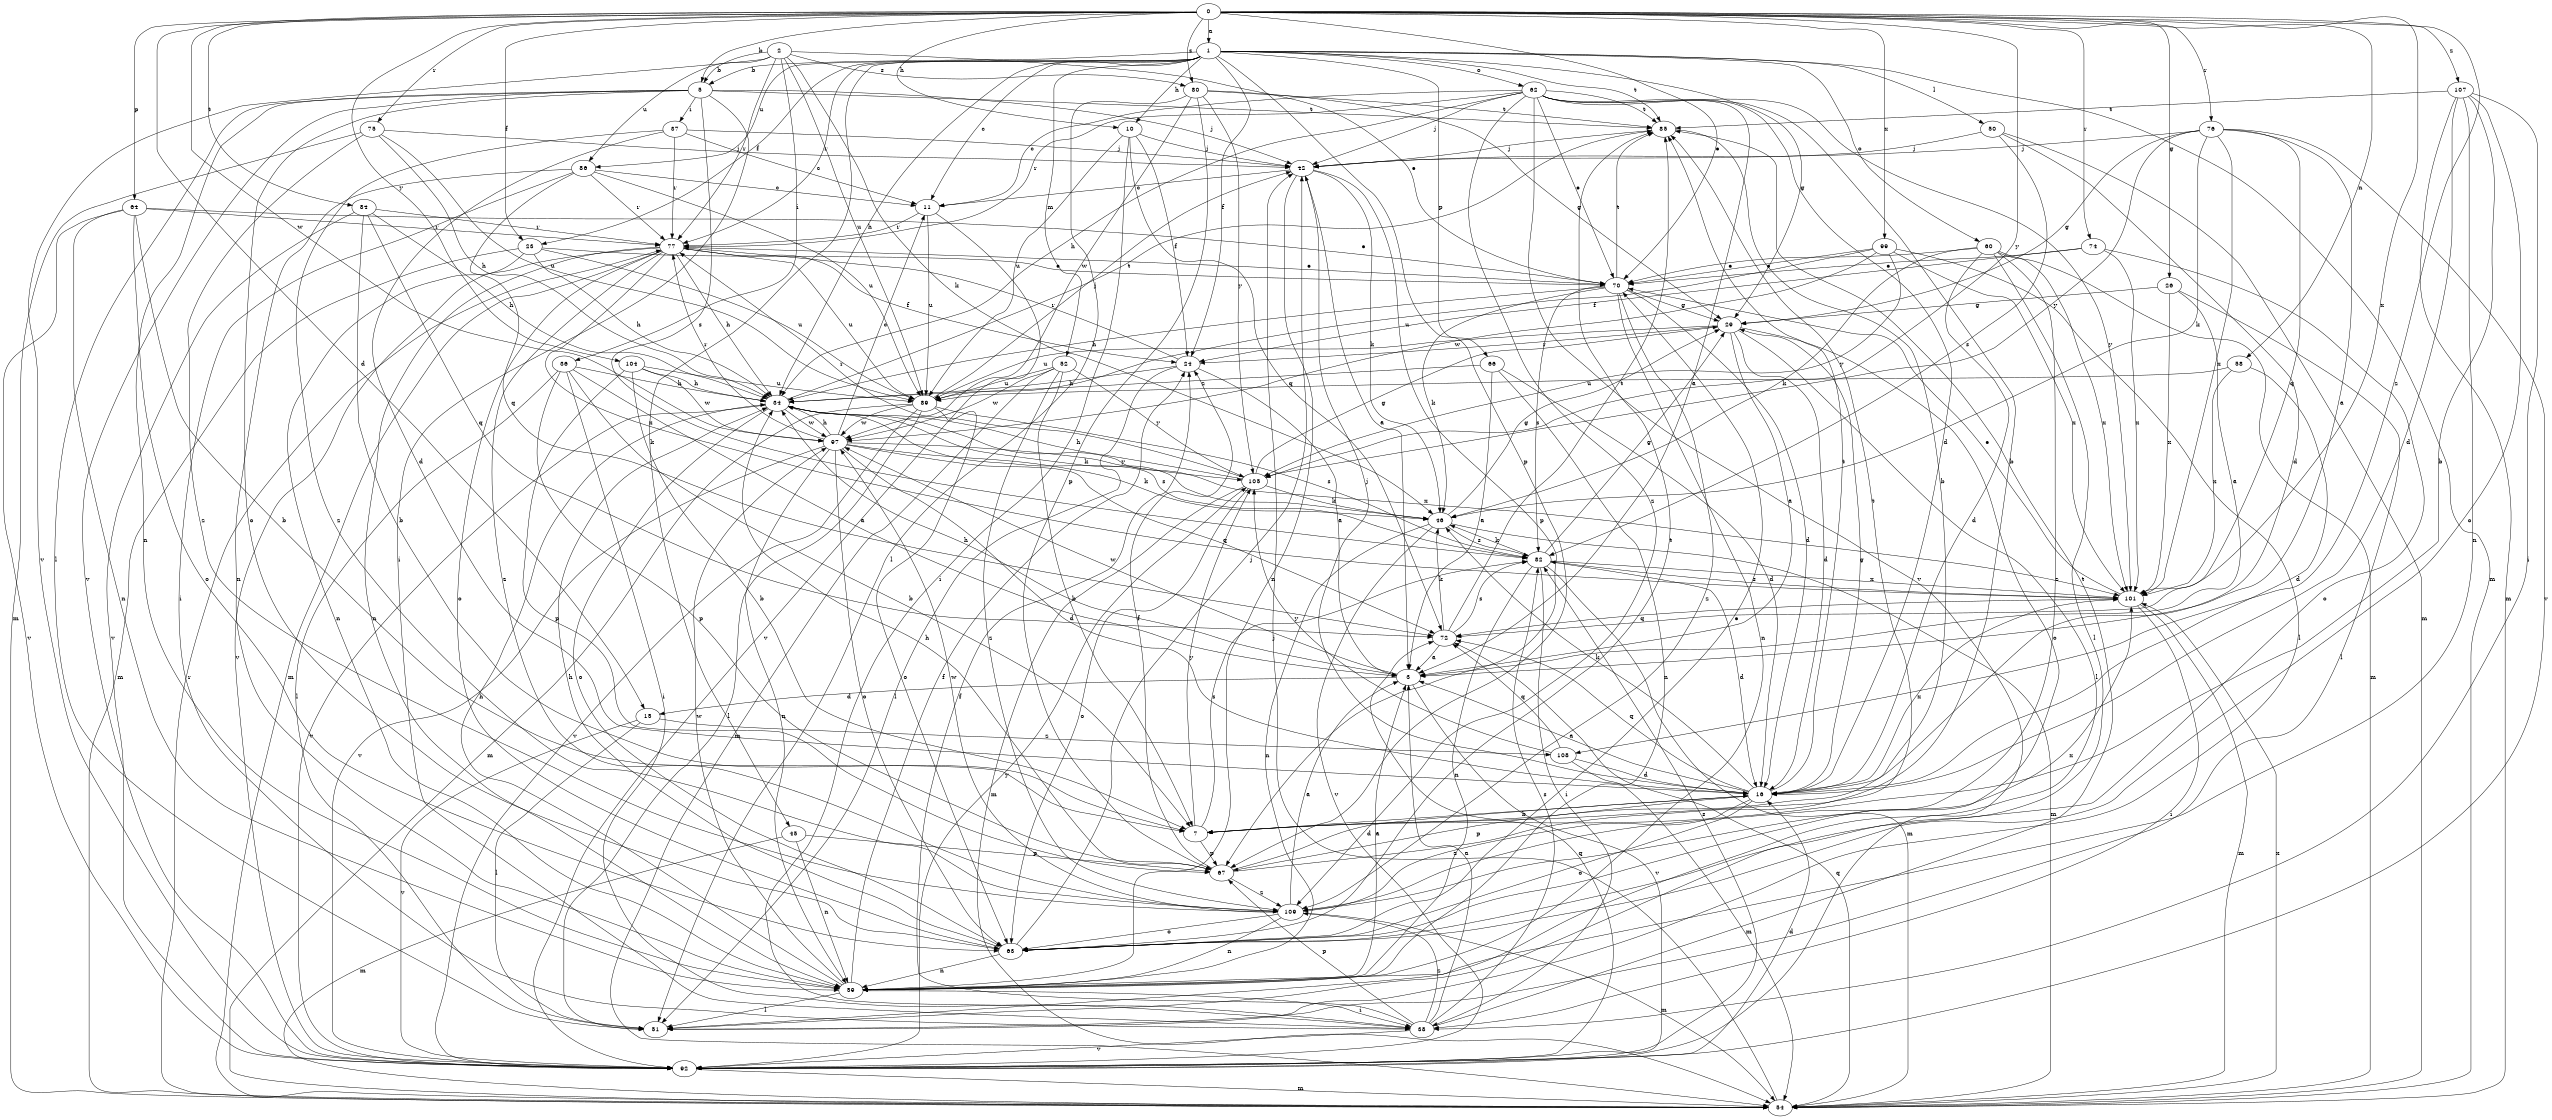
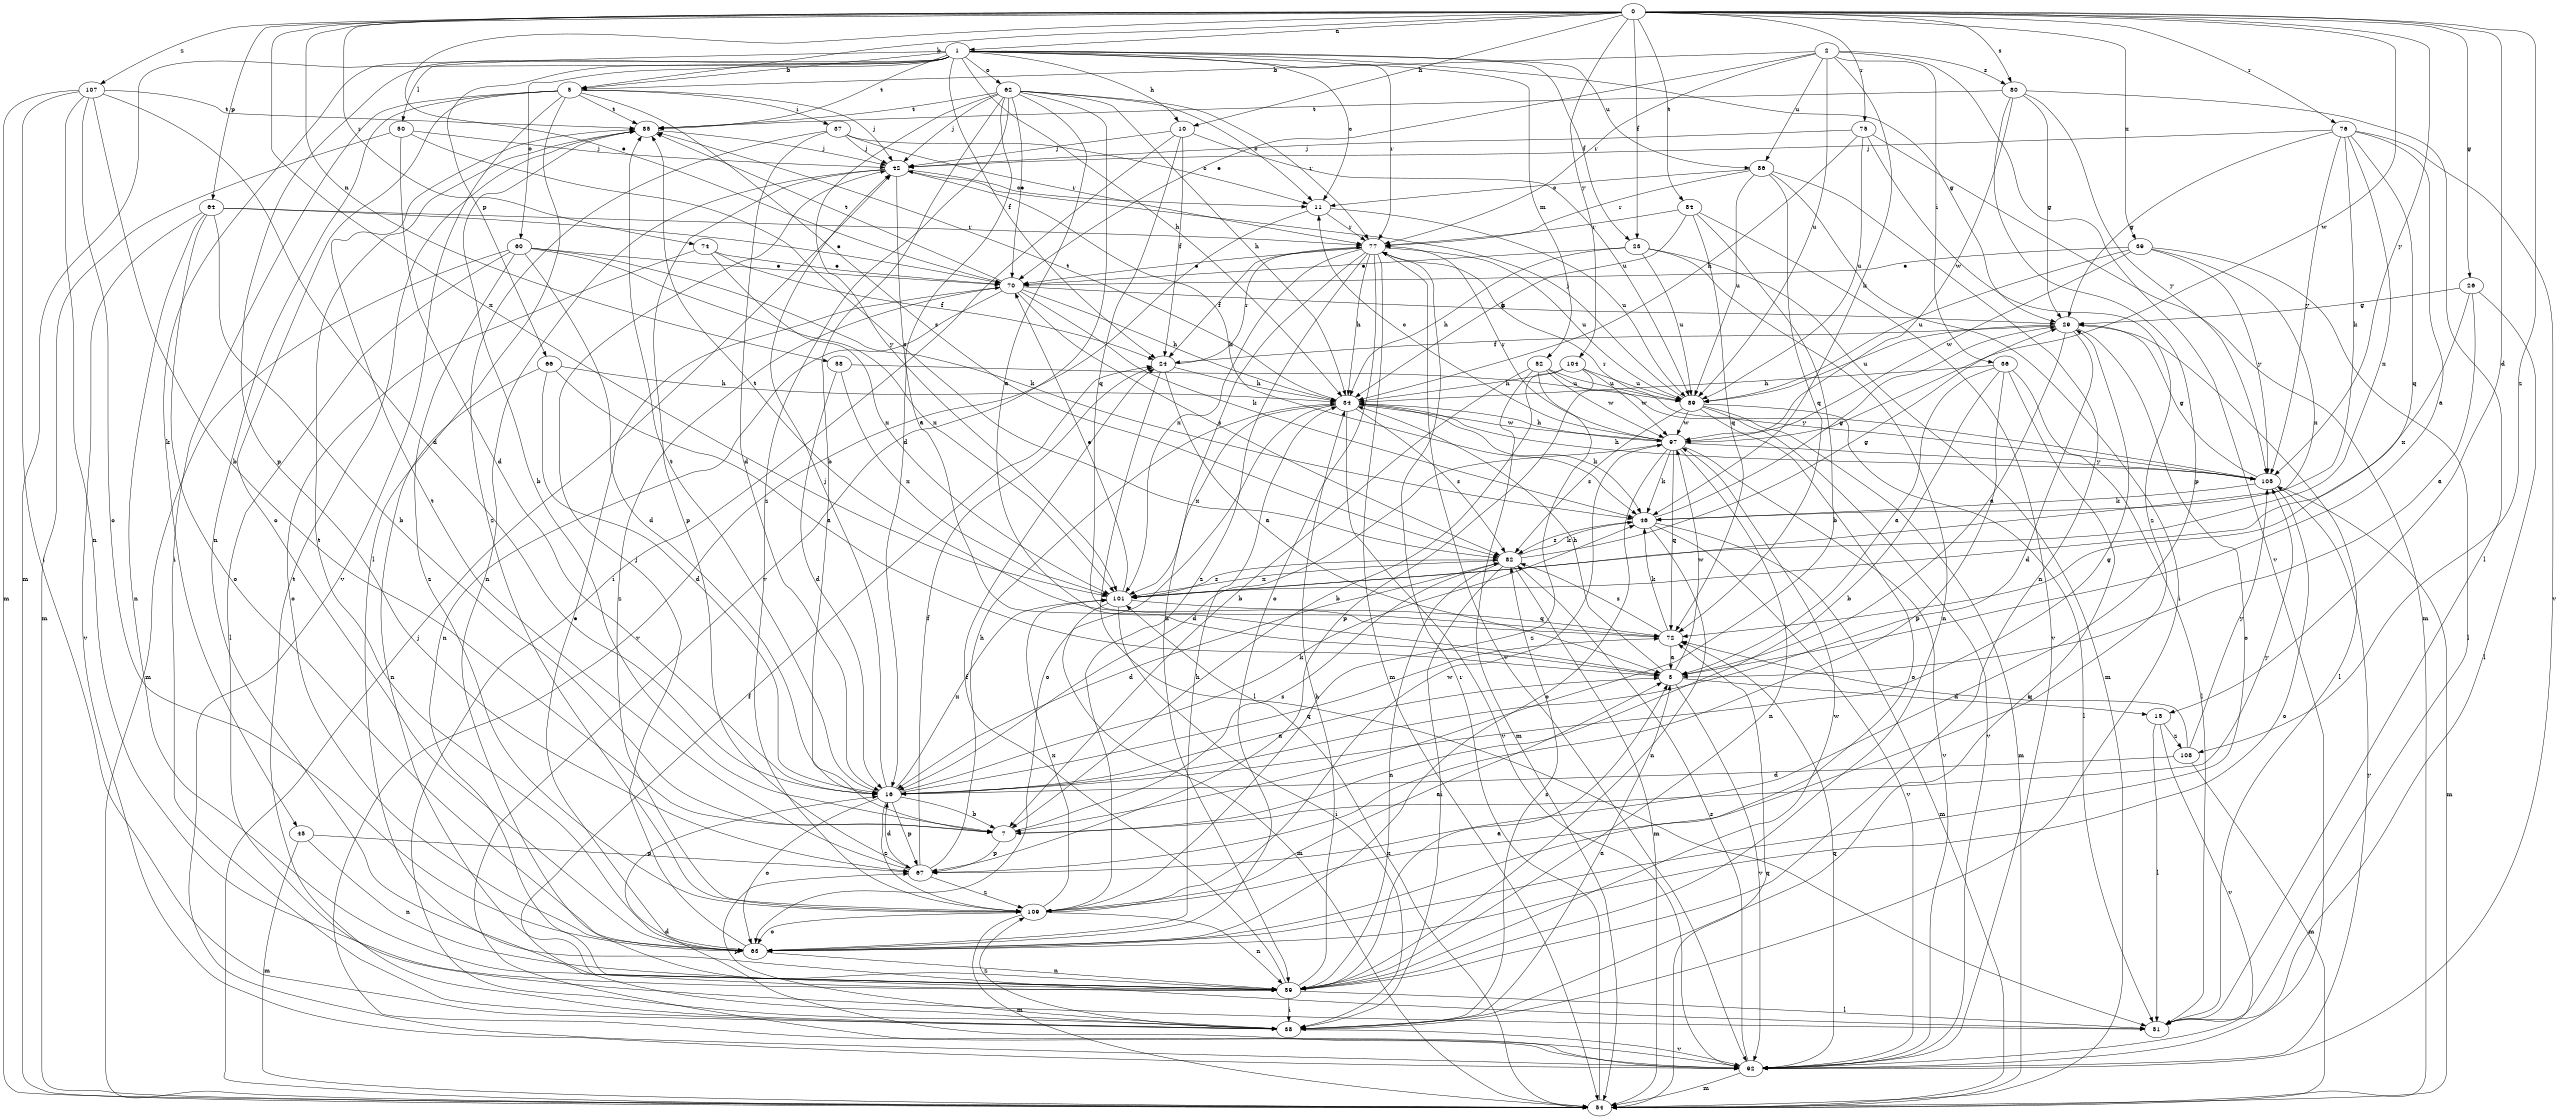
  strict digraph {
    0
    1
    5
    15
    n5 [label=70]
    23
    26
    n8 [label=10]
    58
    64
    74
    75
    76
    80
    84
    97
-   99
+   99 [label=39]
    101
    104
    105
    107
    108
    11
    24
    29
    34
    45
    50
    52
    54
    60
    62
    66
    67
    77
    85
    86
    42
    92
    37
    38
    51
    59
    63
    82
    46
    16
    109
    89
    3
    72
    7
    2
    36
    0 -> 1 [label=a]
    0 -> 5 [label=b]
    0 -> 15 [label=d]
    0 -> n5 [label=e]
    0 -> 23 [label=f]
    0 -> 26 [label=g]
    0 -> n8 [label=h]
    0 -> 58 [label=n]
    0 -> 64 [label=p]
    0 -> 74 [label=r]
    0 -> 75 [label=r]
    0 -> 76 [label=r]
    0 -> 80 [label=s]
    0 -> 84 [label=t]
    0 -> 97 [label=w]
    0 -> 99 [label=x]
    0 -> 101 [label=x]
    0 -> 104 [label=y]
    0 -> 105 [label=y]
    0 -> 107 [label=z]
    0 -> 108 [label=z]
    1 -> 5 [label=b]
    1 -> 23 [label=f]
    1 -> n8 [label=h]
    1 -> 11 [label=c]
    1 -> 24 [label=f]
    1 -> 29 [label=g]
    1 -> 34 [label=h]
    1 -> 45 [label=k]
    1 -> 50 [label=l]
    1 -> 52 [label=m]
    1 -> 54 [label=m]
    1 -> 60 [label=o]
    1 -> 62 [label=o]
    1 -> 66 [label=p]
    1 -> 67 [label=p]
    1 -> 77 [label=r]
    1 -> 85 [label=t]
    1 -> 86 [label=u]
    5 -> 85 [label=t]
    5 -> 42 [label=j]
    5 -> 92 [label=v]
    5 -> 37 [label=i]
    5 -> 38 [label=i]
    5 -> 51 [label=l]
    5 -> 59 [label=n]
    5 -> 63 [label=o]
    5 -> 82 [label=s]
    15 -> 108 [label=z]
    15 -> 92 [label=v]
    15 -> 51 [label=l]
    n5 -> 29 [label=g]
    n5 -> 34 [label=h]
    n5 -> 85 [label=t]
    n5 -> 59 [label=n]
    n5 -> 82 [label=s]
    n5 -> 46 [label=k]
-   n5 -> 16 [label=d]
    n5 -> 109 [label=z]
    23 -> n5 [label=e]
    23 -> 34 [label=h]
    23 -> 54 [label=m]
    23 -> 59 [label=n]
    23 -> 89 [label=u]
    26 -> 101 [label=x]
    26 -> 29 [label=g]
    26 -> 51 [label=l]
    26 -> 3 [label=a]
    n8 -> 24 [label=f]
    n8 -> 42 [label=j]
    n8 -> 38 [label=i]
    n8 -> 89 [label=u]
    n8 -> 72 [label=q]
    58 -> 101 [label=x]
    58 -> 16 [label=d]
    58 -> 89 [label=u]
    64 -> n5 [label=e]
    64 -> 77 [label=r]
    64 -> 92 [label=v]
    64 -> 59 [label=n]
    64 -> 63 [label=o]
    64 -> 7 [label=b]
    74 -> n5 [label=e]
    74 -> 101 [label=x]
    74 -> 24 [label=f]
    74 -> 63 [label=o]
    75 -> 34 [label=h]
    75 -> 54 [label=m]
    75 -> 42 [label=j]
    75 -> 109 [label=z]
    75 -> 89 [label=u]
    76 -> 101 [label=x]
    76 -> 105 [label=y]
    76 -> 29 [label=g]
    76 -> 42 [label=j]
    76 -> 92 [label=v]
    76 -> 46 [label=k]
    76 -> 3 [label=a]
    76 -> 72 [label=q]
    80 -> 97 [label=w]
    80 -> 105 [label=y]
    80 -> 29 [label=g]
    80 -> 67 [label=p]
    80 -> 85 [label=t]
    80 -> 51 [label=l]
    84 -> 34 [label=h]
    84 -> 77 [label=r]
    84 -> 92 [label=v]
    84 -> 72 [label=q]
    84 -> 7 [label=b]
    97 -> 105 [label=y]
    97 -> 11 [label=c]
    97 -> 34 [label=h]
    97 -> 77 [label=r]
    97 -> 92 [label=v]
    97 -> 59 [label=n]
    97 -> 63 [label=o]
    97 -> 46 [label=k]
    97 -> 16 [label=d]
    97 -> 72 [label=q]
    99 -> n5 [label=e]
    99 -> 97 [label=w]
    99 -> 101 [label=x]
    99 -> 105 [label=y]
    99 -> 51 [label=l]
    99 -> 89 [label=u]
    101 -> n5 [label=e]
    101 -> 54 [label=m]
    101 -> 38 [label=i]
    101 -> 82 [label=s]
    101 -> 72 [label=q]
    104 -> 97 [label=w]
    104 -> 34 [label=h]
    104 -> 67 [label=p]
    104 -> 89 [label=u]
    104 -> 7 [label=b]
    105 -> 29 [label=g]
    105 -> 34 [label=h]
    105 -> 54 [label=m]
    105 -> 77 [label=r]
    105 -> 63 [label=o]
    105 -> 46 [label=k]
    107 -> 54 [label=m]
    107 -> 85 [label=t]
    107 -> 38 [label=i]
    107 -> 59 [label=n]
    107 -> 63 [label=o]
    107 -> 16 [label=d]
    107 -> 7 [label=b]
    108 -> 105 [label=y]
    108 -> 54 [label=m]
    108 -> 16 [label=d]
    108 -> 72 [label=q]
    11 -> 77 [label=r]
    11 -> 92 [label=v]
    11 -> 89 [label=u]
    24 -> 34 [label=h]
    24 -> 77 [label=r]
    24 -> 51 [label=l]
    24 -> 3 [label=a]
-   29 -> 24 [label=r]
+   29 -> 24 [label=f]
    29 -> 51 [label=l]
    29 -> 63 [label=o]
    29 -> 16 [label=d]
    29 -> 89 [label=u]
    29 -> 3 [label=a]
    34 -> 97 [label=w]
    34 -> 101 [label=x]
    34 -> 85 [label=t]
    34 -> 92 [label=v]
    34 -> 63 [label=o]
    34 -> 82 [label=s]
    34 -> 46 [label=k]
    45 -> 54 [label=m]
    45 -> 67 [label=p]
    45 -> 59 [label=n]
    50 -> 54 [label=m]
    50 -> 42 [label=j]
    50 -> 82 [label=s]
    50 -> 16 [label=d]
    52 -> 97 [label=w]
    52 -> 105 [label=y]
    52 -> 54 [label=m]
    52 -> 109 [label=z]
    52 -> 89 [label=u]
    52 -> 7 [label=b]
    54 -> 101 [label=x]
    54 -> 77 [label=r]
    54 -> 42 [label=j]
    54 -> 72 [label=q]
    60 -> n5 [label=e]
    60 -> 101 [label=x]
    60 -> 54 [label=m]
    60 -> 51 [label=l]
    60 -> 46 [label=k]
    60 -> 16 [label=d]
    60 -> 109 [label=z]
    62 -> n5 [label=e]
    62 -> 101 [label=y]
    62 -> 11 [label=c]
    62 -> 34 [label=h]
    62 -> 77 [label=r]
    62 -> 85 [label=t]
    62 -> 42 [label=j]
    62 -> 92 [label=v]
    62 -> 16 [label=d]
    62 -> 109 [label=z]
    62 -> 3 [label=a]
    62 -> 7 [label=b]
-   66 -> 34 [label=z]
+   66 -> 34 [label=h]
    66 -> 59 [label=n]
    66 -> 16 [label=d]
    66 -> 3 [label=a]
    67 -> 24 [label=f]
    67 -> 34 [label=h]
    67 -> 85 [label=t]
    67 -> 16 [label=d]
    67 -> 109 [label=z]
    77 -> n5 [label=e]
    77 -> 101 [label=x]
    77 -> 24 [label=f]
    77 -> 34 [label=h]
    77 -> 54 [label=m]
    77 -> 92 [label=v]
    77 -> 59 [label=n]
    77 -> 63 [label=o]
    77 -> 109 [label=z]
    77 -> 89 [label=u]
    85 -> 42 [label=j]
    85 -> 7 [label=b]
    86 -> 11 [label=c]
    86 -> 77 [label=r]
    86 -> 38 [label=i]
    86 -> 59 [label=n]
    86 -> 89 [label=u]
    86 -> 72 [label=q]
    42 -> 11 [label=c]
    42 -> 67 [label=p]
    42 -> 59 [label=n]
    42 -> 46 [label=k]
    42 -> 3 [label=a]
    92 -> 105 [label=y]
    92 -> 54 [label=m]
    92 -> 82 [label=s]
    92 -> 16 [label=d]
    92 -> 72 [label=q]
    37 -> 11 [label=c]
    37 -> 77 [label=r]
    37 -> 42 [label=j]
    37 -> 16 [label=d]
    37 -> 109 [label=z]
    38 -> 24 [label=f]
    38 -> 67 [label=p]
    38 -> 85 [label=t]
    38 -> 92 [label=v]
    38 -> 82 [label=s]
    38 -> 109 [label=z]
    38 -> 3 [label=a]
    59 -> 97 [label=w]
    59 -> 24 [label=f]
    59 -> 34 [label=h]
    59 -> 38 [label=i]
    59 -> 51 [label=l]
    59 -> 3 [label=a]
    63 -> n5 [label=e]
    63 -> 34 [label=h]
    63 -> 85 [label=t]
    63 -> 42 [label=j]
    63 -> 59 [label=n]
    82 -> 101 [label=x]
    82 -> 29 [label=g]
    82 -> 54 [label=m]
    82 -> 38 [label=i]
    82 -> 59 [label=n]
    82 -> 46 [label=k]
    82 -> 16 [label=d]
    46 -> 29 [label=g]
    46 -> 54 [label=m]
    46 -> 92 [label=v]
    46 -> 59 [label=n]
    46 -> 82 [label=s]
    16 -> 101 [label=x]
    16 -> 29 [label=g]
    16 -> 67 [label=p]
    16 -> 85 [label=t]
    16 -> 42 [label=j]
    16 -> 63 [label=o]
    16 -> 46 [label=k]
    16 -> 109 [label=z]
    16 -> 3 [label=a]
    16 -> 72 [label=q]
    16 -> 7 [label=b]
    109 -> 97 [label=w]
    109 -> 101 [label=x]
    109 -> 54 [label=m]
    109 -> 59 [label=n]
    109 -> 63 [label=o]
    109 -> 3 [label=a]
    89 -> 97 [label=w]
    89 -> 54 [label=m]
    89 -> 42 [label=j]
    89 -> 92 [label=v]
    89 -> 51 [label=l]
    89 -> 63 [label=o]
    89 -> 82 [label=s]
    3 -> 15 [label=d]
    3 -> 97 [label=w]
    3 -> 34 [label=h]
    3 -> 92 [label=v]
    72 -> 85 [label=t]
    72 -> 82 [label=s]
    72 -> 46 [label=k]
    72 -> 3 [label=a]
    7 -> 105 [label=y]
    7 -> 67 [label=p]
    7 -> 82 [label=s]
    2 -> 5 [label=b]
    2 -> n5 [label=e]
    2 -> 80 [label=s]
    2 -> 77 [label=r]
    2 -> 86 [label=u]
    2 -> 92 [label=v]
    2 -> 46 [label=k]
    2 -> 89 [label=u]
    2 -> 36 [label=i]
    36 -> 34 [label=h]
    36 -> 67 [label=p]
    36 -> 38 [label=i]
    36 -> 51 [label=l]
    36 -> 3 [label=a]
    36 -> 7 [label=b]
  }
